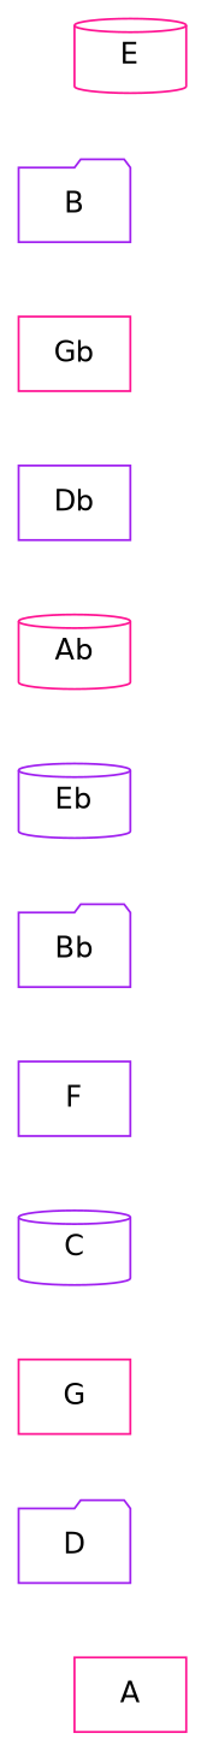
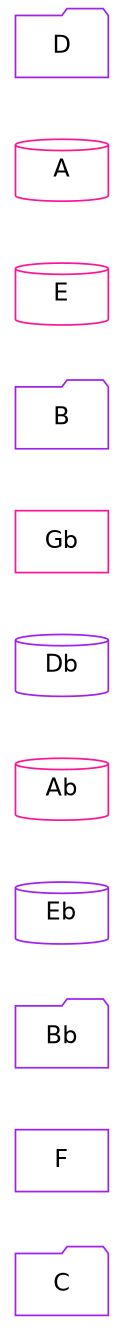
  graph {
    mindist=.1
    node [color=purple fontname=Helvetica margin=0 shape=cylinder]
    edge [style=invis]
    E [color=deeppink]
    B [shape=folder]
    Gb [color=deeppink shape=box]
-   Db [shape=box]
+   Db
    Ab [color=deeppink]
    Eb
    Bb [shape=folder]
    F [shape=box]
-   C
-   G [color=deeppink shape=box]
+   C [shape=folder]
    D [shape=folder]
-   A [color=deeppink shape=box]
+   A [color=deeppink]
    subgraph sub_1 {
      E
      B
      Gb
      Db
      Ab
      Eb
      Bb
      F
      C
-     G
      D
      A
    }
    E -- B
    B -- Gb
    Gb -- Db
    Db -- Ab
    Ab -- Eb
    Eb -- Bb
    Bb -- F
    F -- C
-   C -- G
-   G -- D
    D -- A
    A -- E
  }
